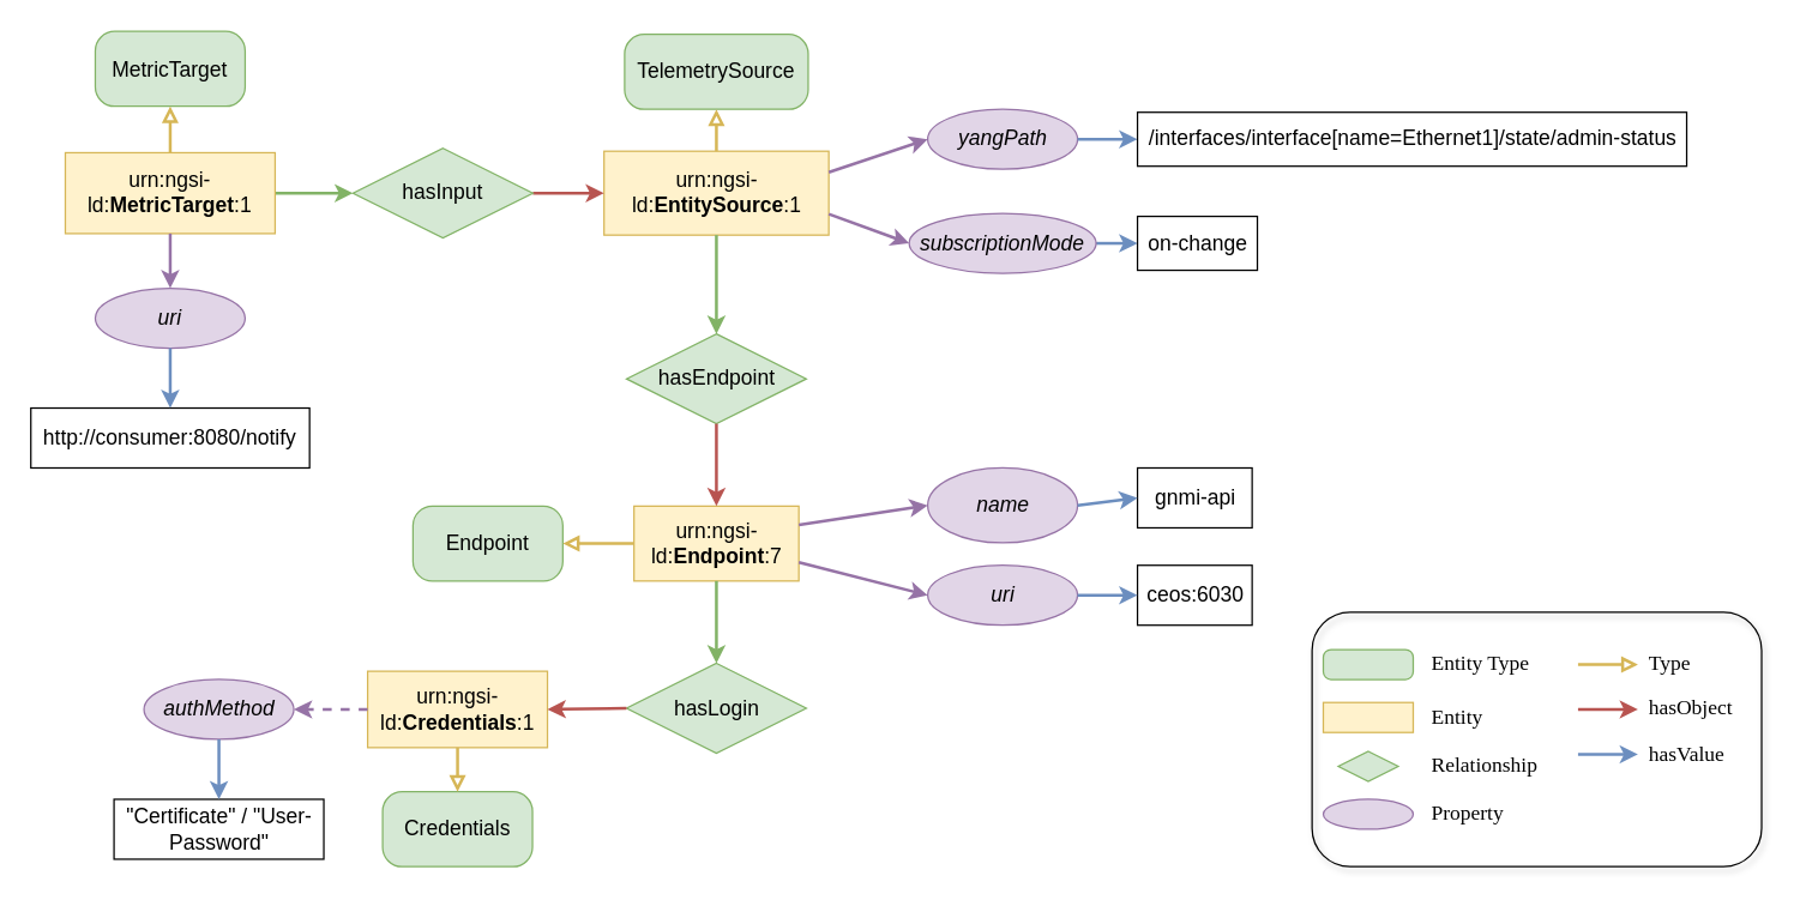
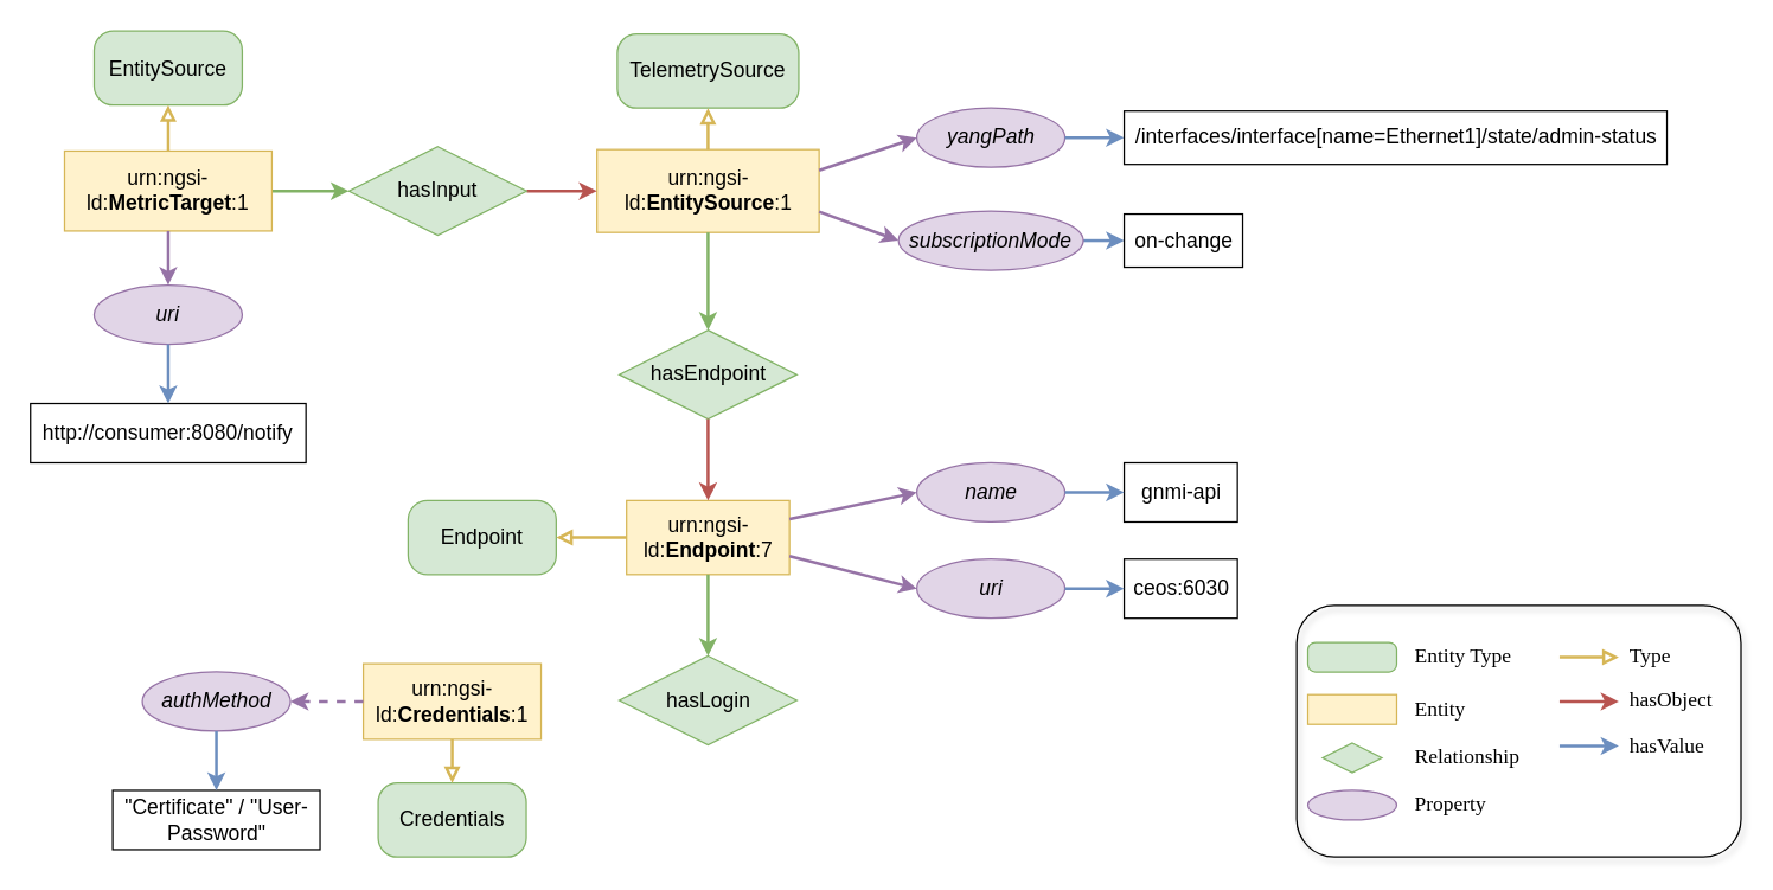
  <mxCell id="0" />
  <mxCell id="1" parent="0" />
  <mxCell id="2" value="urn:ngsi-ld:&lt;b&gt;Entity&lt;/b&gt;&lt;b style=&quot;font-size: 14px&quot;&gt;Source&lt;/b&gt;:1" style="whiteSpace=wrap;html=1;align=center;fillColor=#fff2cc;strokeColor=#d6b656;fontSize=14;" parent="1" vertex="1"><mxGeometry x="402.5" y="100.49" width="150" height="56" as="geometry" /></mxCell>
  <mxCell id="3" value="TelemetrySource" style="rounded=1;arcSize=26;whiteSpace=wrap;html=1;align=center;fillColor=#d5e8d4;strokeColor=#82b366;fontSize=14;" parent="1" vertex="1"><mxGeometry x="416.25" y="22.49" width="122.5" height="50" as="geometry" /></mxCell>
  <mxCell id="4" value="" style="endArrow=block;html=1;fillColor=#fff2cc;strokeColor=#d6b656;exitX=0.5;exitY=0;exitDx=0;exitDy=0;entryX=0.5;entryY=1;entryDx=0;entryDy=0;endFill=0;strokeWidth=2;" parent="1" source="2" target="3" edge="1"><mxGeometry relative="1" as="geometry"><mxPoint x="402.5" y="42.49" as="sourcePoint" /><mxPoint x="402.5" y="12.49" as="targetPoint" /></mxGeometry></mxCell>
  <mxCell id="5" value="" style="endArrow=classic;html=1;fillColor=#dae8fc;strokeColor=#6c8ebf;strokeWidth=2;exitX=1;exitY=0.5;exitDx=0;exitDy=0;entryX=0;entryY=0.5;entryDx=0;entryDy=0;" parent="1" source="48" target="60" edge="1"><mxGeometry relative="1" as="geometry"><mxPoint x="718.5" y="-87.5" as="sourcePoint" /><mxPoint x="758.5" y="202.49" as="targetPoint" /></mxGeometry></mxCell>
  <mxCell id="6" value="" style="endArrow=classic;html=1;fillColor=#d5e8d4;strokeColor=#82b366;strokeWidth=2;exitX=0.5;exitY=1;exitDx=0;exitDy=0;" parent="1" source="2" target="7" edge="1"><mxGeometry relative="1" as="geometry"><mxPoint x="894.5" y="79.24" as="sourcePoint" /><mxPoint x="676.5" y="152.74" as="targetPoint" /></mxGeometry></mxCell>
  <mxCell id="7" value="hasEndpoint" style="shape=rhombus;perimeter=rhombusPerimeter;whiteSpace=wrap;html=1;align=center;fillColor=#d5e8d4;strokeColor=#82b366;fontSize=14;" parent="1" vertex="1"><mxGeometry x="417.5" y="222.49" width="120" height="60" as="geometry" /></mxCell>
  <mxCell id="8" value="urn:ngsi-ld:&lt;b style=&quot;font-size: 14px&quot;&gt;Endpoint&lt;/b&gt;:7" style="whiteSpace=wrap;html=1;align=center;fillColor=#fff2cc;strokeColor=#d6b656;fontSize=14;" parent="1" vertex="1"><mxGeometry x="422.5" y="337.49" width="110" height="50" as="geometry" /></mxCell>
  <mxCell id="9" value="Endpoint" style="rounded=1;arcSize=26;whiteSpace=wrap;html=1;align=center;fillColor=#d5e8d4;strokeColor=#82b366;fontSize=14;" parent="1" vertex="1"><mxGeometry x="275" y="337.49" width="100" height="50" as="geometry" /></mxCell>
  <mxCell id="10" value="" style="endArrow=classic;html=1;fillColor=#f8cecc;strokeColor=#b85450;exitX=0.5;exitY=1;exitDx=0;exitDy=0;strokeWidth=2;" parent="1" source="7" target="8" edge="1"><mxGeometry relative="1" as="geometry"><mxPoint x="1047.5" y="57.49" as="sourcePoint" /><mxPoint x="1076.5" y="57.49" as="targetPoint" /></mxGeometry></mxCell>
  <mxCell id="11" value="" style="endArrow=block;html=1;fillColor=#fff2cc;strokeColor=#d6b656;exitX=0;exitY=0.5;exitDx=0;exitDy=0;entryX=1;entryY=0.5;entryDx=0;entryDy=0;endFill=0;strokeWidth=2;" parent="1" source="8" target="9" edge="1"><mxGeometry relative="1" as="geometry"><mxPoint x="737" y="41" as="sourcePoint" /><mxPoint x="737" y="11" as="targetPoint" /></mxGeometry></mxCell>
- <mxCell id="12" value="name" style="ellipse;whiteSpace=wrap;html=1;align=center;fillColor=#e1d5e7;strokeColor=#9673a6;fontStyle=2;fontSize=14;" parent="1" vertex="1"><mxGeometry x="618.5" y="312" width="100" height="50" as="geometry" /></mxCell>
+ <mxCell id="12" value="name" style="ellipse;whiteSpace=wrap;html=1;align=center;fillColor=#e1d5e7;strokeColor=#9673a6;fontStyle=2;fontSize=14;" parent="1" vertex="1"><mxGeometry x="618.5" y="312" width="100" height="40" as="geometry" /></mxCell>
  <mxCell id="13" value="" style="endArrow=classic;html=1;fillColor=#e1d5e7;strokeColor=#9673a6;strokeWidth=2;exitX=1;exitY=0.25;exitDx=0;exitDy=0;entryX=0;entryY=0.5;entryDx=0;entryDy=0;" parent="1" source="8" target="12" edge="1"><mxGeometry relative="1" as="geometry"><mxPoint x="1186.5" y="12.99" as="sourcePoint" /><mxPoint x="1266.5" y="-39.51" as="targetPoint" /></mxGeometry></mxCell>
  <mxCell id="14" value="&lt;font style=&quot;font-size: 14px&quot;&gt;gnmi-api&lt;/font&gt;" style="whiteSpace=wrap;html=1;align=center;fontSize=14;" parent="1" vertex="1"><mxGeometry x="758.5" y="312" width="76.5" height="40" as="geometry" /></mxCell>
  <mxCell id="15" value="" style="endArrow=classic;html=1;fillColor=#dae8fc;strokeColor=#6c8ebf;strokeWidth=2;entryX=0;entryY=0.5;entryDx=0;entryDy=0;exitX=1;exitY=0.5;exitDx=0;exitDy=0;" parent="1" source="12" target="14" edge="1"><mxGeometry relative="1" as="geometry"><mxPoint x="725.5" y="321.5" as="sourcePoint" /><mxPoint x="855.5" y="331.5" as="targetPoint" /></mxGeometry></mxCell>
  <mxCell id="16" value="yangPath" style="ellipse;whiteSpace=wrap;html=1;align=center;fillColor=#e1d5e7;strokeColor=#9673a6;fontStyle=2;fontSize=14;" parent="1" vertex="1"><mxGeometry x="618.5" y="72.49" width="100" height="40" as="geometry" /></mxCell>
  <mxCell id="17" value="" style="endArrow=classic;html=1;fillColor=#e1d5e7;strokeColor=#9673a6;strokeWidth=2;exitX=1;exitY=0.25;exitDx=0;exitDy=0;entryX=0;entryY=0.5;entryDx=0;entryDy=0;" parent="1" source="2" target="16" edge="1"><mxGeometry relative="1" as="geometry"><mxPoint x="627.5" y="113.49" as="sourcePoint" /><mxPoint x="737.5" y="18.49" as="targetPoint" /></mxGeometry></mxCell>
  <mxCell id="18" value="" style="endArrow=classic;html=1;fillColor=#dae8fc;strokeColor=#6c8ebf;strokeWidth=2;entryX=0;entryY=0.5;entryDx=0;entryDy=0;exitX=1;exitY=0.5;exitDx=0;exitDy=0;" parent="1" source="16" target="61" edge="1"><mxGeometry relative="1" as="geometry"><mxPoint x="728.5" y="150.5" as="sourcePoint" /><mxPoint x="758.5" y="92.495" as="targetPoint" /></mxGeometry></mxCell>
- <mxCell id="19" value="MetricTarget" style="rounded=1;arcSize=26;whiteSpace=wrap;html=1;align=center;fillColor=#d5e8d4;strokeColor=#82b366;fontSize=14;" parent="1" vertex="1"><mxGeometry x="63" y="20.5" width="100" height="50" as="geometry" /></mxCell>
+ <mxCell id="19" value="EntitySource" style="rounded=1;arcSize=26;whiteSpace=wrap;html=1;align=center;fillColor=#d5e8d4;strokeColor=#82b366;fontSize=14;" parent="1" vertex="1"><mxGeometry x="63" y="20.5" width="100" height="50" as="geometry" /></mxCell>
  <mxCell id="20" style="edgeStyle=orthogonalEdgeStyle;rounded=1;orthogonalLoop=1;jettySize=auto;html=1;exitX=1;exitY=0.5;exitDx=0;exitDy=0;entryX=0;entryY=0.5;entryDx=0;entryDy=0;strokeColor=#82b366;strokeWidth=2;fillColor=#d5e8d4;" parent="1" source="21" target="24" edge="1"><mxGeometry relative="1" as="geometry"><mxPoint x="223.5" y="165.98" as="targetPoint" /></mxGeometry></mxCell>
  <mxCell id="21" value="urn:ngsi-ld:&lt;b style=&quot;font-size: 14px&quot;&gt;MetricTarget&lt;/b&gt;:1" style="whiteSpace=wrap;html=1;align=center;fillColor=#fff2cc;strokeColor=#d6b656;fontSize=14;" parent="1" vertex="1"><mxGeometry x="43" y="101.49" width="140" height="54" as="geometry" /></mxCell>
  <mxCell id="22" value="" style="endArrow=block;html=1;fillColor=#fff2cc;strokeColor=#d6b656;exitX=0.5;exitY=0;exitDx=0;exitDy=0;entryX=0.5;entryY=1;entryDx=0;entryDy=0;endFill=0;strokeWidth=2;" parent="1" source="21" target="19" edge="1"><mxGeometry relative="1" as="geometry"><mxPoint x="43" y="125.49" as="sourcePoint" /><mxPoint x="143" y="125.49" as="targetPoint" /></mxGeometry></mxCell>
  <mxCell id="23" style="edgeStyle=orthogonalEdgeStyle;rounded=1;orthogonalLoop=1;jettySize=auto;html=1;exitX=1;exitY=0.5;exitDx=0;exitDy=0;entryX=0;entryY=0.5;entryDx=0;entryDy=0;strokeColor=#b85450;strokeWidth=2;fillColor=#f8cecc;" parent="1" source="24" target="2" edge="1"><mxGeometry relative="1" as="geometry" /></mxCell>
  <mxCell id="24" value="hasInput" style="shape=rhombus;perimeter=rhombusPerimeter;whiteSpace=wrap;html=1;align=center;fillColor=#d5e8d4;strokeColor=#82b366;fontSize=14;" parent="1" vertex="1"><mxGeometry x="235" y="98.49" width="120" height="60" as="geometry" /></mxCell>
  <mxCell id="25" value="uri" style="ellipse;whiteSpace=wrap;html=1;align=center;fillColor=#e1d5e7;strokeColor=#9673a6;fontStyle=2;fontSize=14;" parent="1" vertex="1"><mxGeometry x="618.5" y="377" width="100" height="40" as="geometry" /></mxCell>
  <mxCell id="26" value="" style="endArrow=classic;html=1;fillColor=#e1d5e7;strokeColor=#9673a6;strokeWidth=2;exitX=1;exitY=0.75;exitDx=0;exitDy=0;entryX=0;entryY=0.5;entryDx=0;entryDy=0;" parent="1" source="8" target="25" edge="1"><mxGeometry relative="1" as="geometry"><mxPoint x="532.5" y="424.99" as="sourcePoint" /><mxPoint x="1266.5" y="10.49" as="targetPoint" /></mxGeometry></mxCell>
  <mxCell id="27" value="ceos:6030" style="whiteSpace=wrap;html=1;align=center;fontSize=14;" parent="1" vertex="1"><mxGeometry x="758.5" y="377" width="76.5" height="40" as="geometry" /></mxCell>
  <mxCell id="28" value="" style="endArrow=classic;html=1;fillColor=#dae8fc;strokeColor=#6c8ebf;strokeWidth=2;entryX=0;entryY=0.5;entryDx=0;entryDy=0;exitX=1;exitY=0.5;exitDx=0;exitDy=0;" parent="1" source="25" target="27" edge="1"><mxGeometry relative="1" as="geometry"><mxPoint x="735" y="406.5" as="sourcePoint" /><mxPoint x="865.5" y="390.5" as="targetPoint" /></mxGeometry></mxCell>
  <mxCell id="29" value="uri" style="ellipse;whiteSpace=wrap;html=1;align=center;fillColor=#e1d5e7;strokeColor=#9673a6;fontStyle=2;fontSize=14;" parent="1" vertex="1"><mxGeometry x="63" y="192" width="100" height="40" as="geometry" /></mxCell>
  <mxCell id="30" value="" style="endArrow=classic;html=1;fillColor=#e1d5e7;strokeColor=#9673a6;strokeWidth=2;entryX=0.5;entryY=0;entryDx=0;entryDy=0;exitX=0.5;exitY=1;exitDx=0;exitDy=0;" parent="1" source="21" target="29" edge="1"><mxGeometry relative="1" as="geometry"><mxPoint x="-227" y="162.49" as="sourcePoint" /><mxPoint x="-307" y="132.49" as="targetPoint" /></mxGeometry></mxCell>
  <mxCell id="31" value="http://consumer:8080/notify" style="whiteSpace=wrap;html=1;align=center;fontSize=14;" parent="1" vertex="1"><mxGeometry x="20" y="272" width="186" height="40" as="geometry" /></mxCell>
  <mxCell id="32" value="" style="endArrow=classic;html=1;fillColor=#dae8fc;strokeColor=#6c8ebf;strokeWidth=2;entryX=0.5;entryY=0;entryDx=0;entryDy=0;exitX=0.5;exitY=1;exitDx=0;exitDy=0;" parent="1" source="29" target="31" edge="1"><mxGeometry relative="1" as="geometry"><mxPoint x="-395.5" y="63.74" as="sourcePoint" /><mxPoint x="-265" y="47.74" as="targetPoint" /></mxGeometry></mxCell>
  <mxCell id="33" value="" style="rounded=1;whiteSpace=wrap;html=1;fillColor=none;glass=0;shadow=1;sketch=0;container=1;" parent="1" vertex="1"><mxGeometry x="875" y="408.26" width="300" height="170" as="geometry"><mxRectangle width="50" height="40" as="alternateBounds" /></mxGeometry></mxCell>
  <mxCell id="34" value="Type" style="text;html=1;strokeColor=none;fillColor=none;align=left;verticalAlign=middle;whiteSpace=wrap;rounded=0;labelBorderColor=none;fontSize=14;fontFamily=Tahoma;" parent="33" vertex="1"><mxGeometry x="222.5" y="25" width="70" height="20" as="geometry" /></mxCell>
  <mxCell id="35" value="hasObject" style="text;html=1;strokeColor=none;fillColor=none;align=left;verticalAlign=middle;whiteSpace=wrap;rounded=0;labelBorderColor=none;fontSize=14;fontFamily=Tahoma;" parent="33" vertex="1"><mxGeometry x="222.5" y="55" width="70" height="20" as="geometry" /></mxCell>
  <mxCell id="36" value="hasValue" style="text;html=1;strokeColor=none;fillColor=none;align=left;verticalAlign=middle;whiteSpace=wrap;rounded=0;labelBorderColor=none;fontSize=14;fontFamily=Tahoma;" parent="33" vertex="1"><mxGeometry x="222.5" y="85.87" width="70" height="20" as="geometry" /></mxCell>
  <mxCell id="37" value="Relationship" style="text;html=1;strokeColor=none;fillColor=none;align=left;verticalAlign=middle;whiteSpace=wrap;rounded=0;labelBorderColor=none;fontSize=14;fontFamily=Tahoma;" parent="33" vertex="1"><mxGeometry x="77.5" y="93" width="70" height="20" as="geometry" /></mxCell>
  <mxCell id="38" value="Entity" style="text;html=1;strokeColor=none;fillColor=none;align=left;verticalAlign=middle;whiteSpace=wrap;rounded=0;labelBorderColor=none;fontSize=14;fontFamily=Tahoma;" parent="33" vertex="1"><mxGeometry x="77.5" y="60.37" width="70" height="20" as="geometry" /></mxCell>
  <mxCell id="39" value="" style="whiteSpace=wrap;html=1;align=center;fillColor=#fff2cc;strokeColor=#d6b656;labelBorderColor=none;" parent="33" vertex="1"><mxGeometry x="7.5" y="60.37" width="60" height="20" as="geometry" /></mxCell>
  <mxCell id="40" value="" style="shape=rhombus;perimeter=rhombusPerimeter;whiteSpace=wrap;html=1;align=center;fillColor=#d5e8d4;strokeColor=#82b366;labelBorderColor=none;" parent="33" vertex="1"><mxGeometry x="17.5" y="93" width="40" height="20" as="geometry" /></mxCell>
  <mxCell id="41" value="" style="ellipse;whiteSpace=wrap;html=1;align=center;fillColor=#e1d5e7;strokeColor=#9673a6;fontStyle=2;labelBorderColor=none;" parent="33" vertex="1"><mxGeometry x="7.5" y="125" width="60" height="20" as="geometry" /></mxCell>
  <mxCell id="42" value="Property" style="text;html=1;strokeColor=none;fillColor=none;align=left;verticalAlign=middle;whiteSpace=wrap;rounded=0;labelBorderColor=none;fontSize=14;fontFamily=Tahoma;" parent="33" vertex="1"><mxGeometry x="77.5" y="125" width="70" height="20" as="geometry" /></mxCell>
  <mxCell id="43" value="" style="rounded=1;arcSize=26;whiteSpace=wrap;html=1;align=center;fillColor=#d5e8d4;strokeColor=#82b366;labelBorderColor=none;" parent="33" vertex="1"><mxGeometry x="7.5" y="25" width="60" height="20" as="geometry" /></mxCell>
  <mxCell id="44" value="Entity Type" style="text;html=1;strokeColor=none;fillColor=none;align=left;verticalAlign=middle;whiteSpace=wrap;rounded=0;labelBorderColor=none;fontSize=14;fontFamily=Tahoma;" parent="33" vertex="1"><mxGeometry x="77.5" y="25" width="75" height="20" as="geometry" /></mxCell>
  <mxCell id="45" value="" style="endArrow=block;html=1;fillColor=#fff2cc;strokeColor=#d6b656;endFill=0;strokeWidth=2;labelBorderColor=none;" parent="33" edge="1"><mxGeometry relative="1" as="geometry"><mxPoint x="177.5" y="35" as="sourcePoint" /><mxPoint x="217.5" y="35" as="targetPoint" /></mxGeometry></mxCell>
  <mxCell id="46" value="" style="endArrow=classic;html=1;fillColor=#f8cecc;strokeColor=#b85450;strokeWidth=2;labelBorderColor=none;" parent="33" edge="1"><mxGeometry relative="1" as="geometry"><mxPoint x="177.5" y="65" as="sourcePoint" /><mxPoint x="217.5" y="65" as="targetPoint" /></mxGeometry></mxCell>
  <mxCell id="47" value="" style="endArrow=classic;html=1;fillColor=#dae8fc;strokeColor=#6c8ebf;strokeWidth=2;labelBorderColor=none;" parent="33" edge="1"><mxGeometry relative="1" as="geometry"><mxPoint x="177.5" y="95" as="sourcePoint" /><mxPoint x="217.5" y="95" as="targetPoint" /></mxGeometry></mxCell>
  <mxCell id="48" value="subscriptionMode" style="ellipse;whiteSpace=wrap;html=1;align=center;fillColor=#e1d5e7;strokeColor=#9673a6;fontStyle=2;fontSize=14;" parent="1" vertex="1"><mxGeometry x="606.13" y="142" width="124.75" height="40" as="geometry" /></mxCell>
  <mxCell id="49" value="" style="endArrow=classic;html=1;fillColor=#e1d5e7;strokeColor=#9673a6;strokeWidth=2;entryX=0;entryY=0.5;entryDx=0;entryDy=0;exitX=1;exitY=0.75;exitDx=0;exitDy=0;" parent="1" source="2" target="48" edge="1"><mxGeometry relative="1" as="geometry"><mxPoint x="575" y="114" as="sourcePoint" /><mxPoint x="821.5" y="-74" as="targetPoint" /></mxGeometry></mxCell>
  <mxCell id="50" value="" style="endArrow=classic;html=1;fillColor=#d5e8d4;strokeWidth=2;entryX=0.5;entryY=0;entryDx=0;entryDy=0;exitX=0.5;exitY=1;exitDx=0;exitDy=0;strokeColor=#82b366;" parent="1" target="51" edge="1"><mxGeometry relative="1" as="geometry"><mxPoint x="477.5" y="387.49" as="sourcePoint" /><mxPoint x="1074.5" y="525.74" as="targetPoint" /><Array as="points" /></mxGeometry></mxCell>
  <mxCell id="51" value="hasLogin" style="shape=rhombus;perimeter=rhombusPerimeter;whiteSpace=wrap;html=1;align=center;fillColor=#d5e8d4;strokeColor=#82b366;fontSize=14;" parent="1" vertex="1"><mxGeometry x="417.5" y="442.5" width="120" height="60" as="geometry" /></mxCell>
  <mxCell id="52" value="urn:ngsi-ld:&lt;b style=&quot;font-size: 14px&quot;&gt;Credentials&lt;/b&gt;:1" style="whiteSpace=wrap;html=1;align=center;fillColor=#fff2cc;strokeColor=#d6b656;fontSize=14;" parent="1" vertex="1"><mxGeometry x="244.75" y="447.75" width="120" height="51" as="geometry" /></mxCell>
  <mxCell id="53" value="Credentials" style="rounded=1;arcSize=26;whiteSpace=wrap;html=1;align=center;fillColor=#d5e8d4;strokeColor=#82b366;fontSize=14;" parent="1" vertex="1"><mxGeometry x="254.75" y="528.26" width="100" height="50" as="geometry" /></mxCell>
- <mxCell id="54" value="" style="endArrow=classic;html=1;fillColor=#f8cecc;strokeColor=#b85450;strokeWidth=2;entryX=1;entryY=0.5;entryDx=0;entryDy=0;exitX=0;exitY=0.5;exitDx=0;exitDy=0;" parent="1" source="51" target="52" edge="1"><mxGeometry relative="1" as="geometry"><mxPoint x="215" y="409.01" as="sourcePoint" /><mxPoint x="-112" y="395.26" as="targetPoint" /></mxGeometry></mxCell>
  <mxCell id="55" value="" style="endArrow=block;html=1;fillColor=#fff2cc;strokeColor=#d6b656;endFill=0;strokeWidth=2;exitX=0.5;exitY=1;exitDx=0;exitDy=0;entryX=0.5;entryY=0;entryDx=0;entryDy=0;" parent="1" source="52" target="53" edge="1"><mxGeometry relative="1" as="geometry"><mxPoint x="-152.25" y="500.01" as="sourcePoint" /><mxPoint x="-99.25" y="560.01" as="targetPoint" /></mxGeometry></mxCell>
  <mxCell id="56" value="authMethod" style="ellipse;whiteSpace=wrap;html=1;align=center;fillColor=#e1d5e7;strokeColor=#9673a6;fontStyle=2;fontSize=14;" parent="1" vertex="1"><mxGeometry x="95.5" y="453.25" width="100" height="40" as="geometry" /></mxCell>
  <mxCell id="57" value="" style="endArrow=classic;html=1;fillColor=#e1d5e7;strokeColor=#9673a6;strokeWidth=2;exitX=0;exitY=0.5;exitDx=0;exitDy=0;entryX=1;entryY=0.5;entryDx=0;entryDy=0;dashed=1;" parent="1" source="52" target="56" edge="1"><mxGeometry relative="1" as="geometry"><mxPoint x="75.25" y="497.51" as="sourcePoint" /><mxPoint x="193.25" y="400.01" as="targetPoint" /></mxGeometry></mxCell>
  <mxCell id="58" value="&quot;Certificate&quot; / &quot;User-Password&quot;" style="whiteSpace=wrap;html=1;align=center;fontSize=14;" parent="1" vertex="1"><mxGeometry x="75.5" y="533.26" width="140" height="40" as="geometry" /></mxCell>
  <mxCell id="59" value="" style="endArrow=classic;html=1;fillColor=#dae8fc;strokeColor=#6c8ebf;strokeWidth=2;entryX=0.5;entryY=0;entryDx=0;entryDy=0;exitX=0.5;exitY=1;exitDx=0;exitDy=0;" parent="1" source="56" target="58" edge="1"><mxGeometry relative="1" as="geometry"><mxPoint x="31.25" y="648.26" as="sourcePoint" /><mxPoint x="161.25" y="658.26" as="targetPoint" /></mxGeometry></mxCell>
  <mxCell id="60" value="&lt;div style=&quot;font-size: 14px&quot;&gt;on-change&lt;/div&gt;" style="whiteSpace=wrap;html=1;align=center;fontSize=14;" parent="1" vertex="1"><mxGeometry x="758.5" y="144" width="80" height="36" as="geometry" /></mxCell>
  <mxCell id="61" value="&lt;div style=&quot;font-size: 14px&quot;&gt;/interfaces/interface[name=Ethernet1]/state/admin-status&lt;/div&gt;" style="whiteSpace=wrap;html=1;align=center;fontSize=14;" parent="1" vertex="1"><mxGeometry x="758.5" y="74.49" width="366.5" height="36" as="geometry" /></mxCell>
